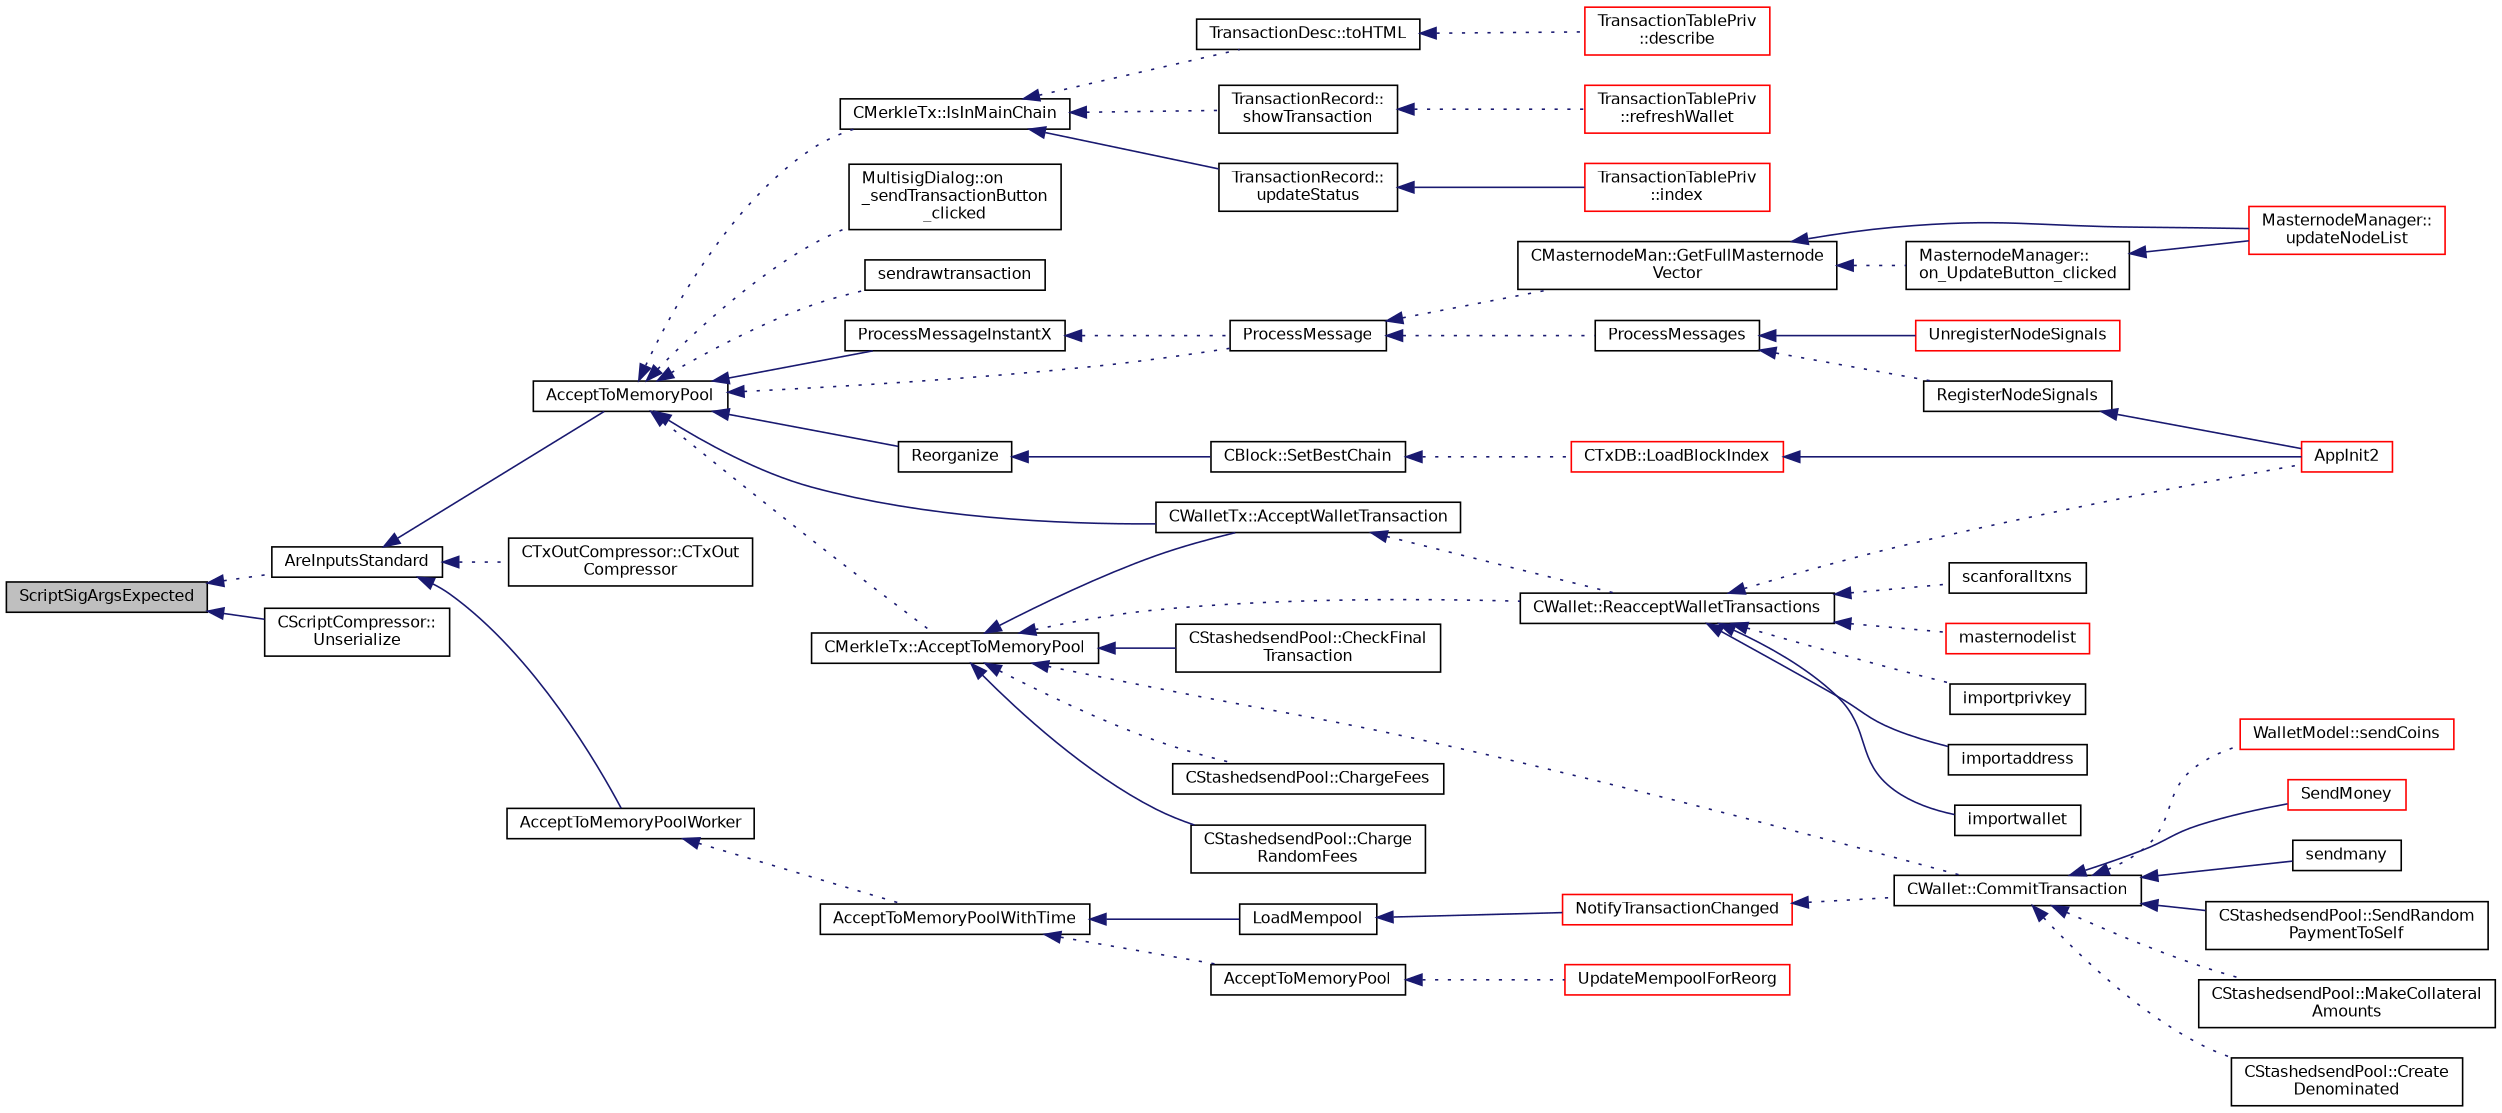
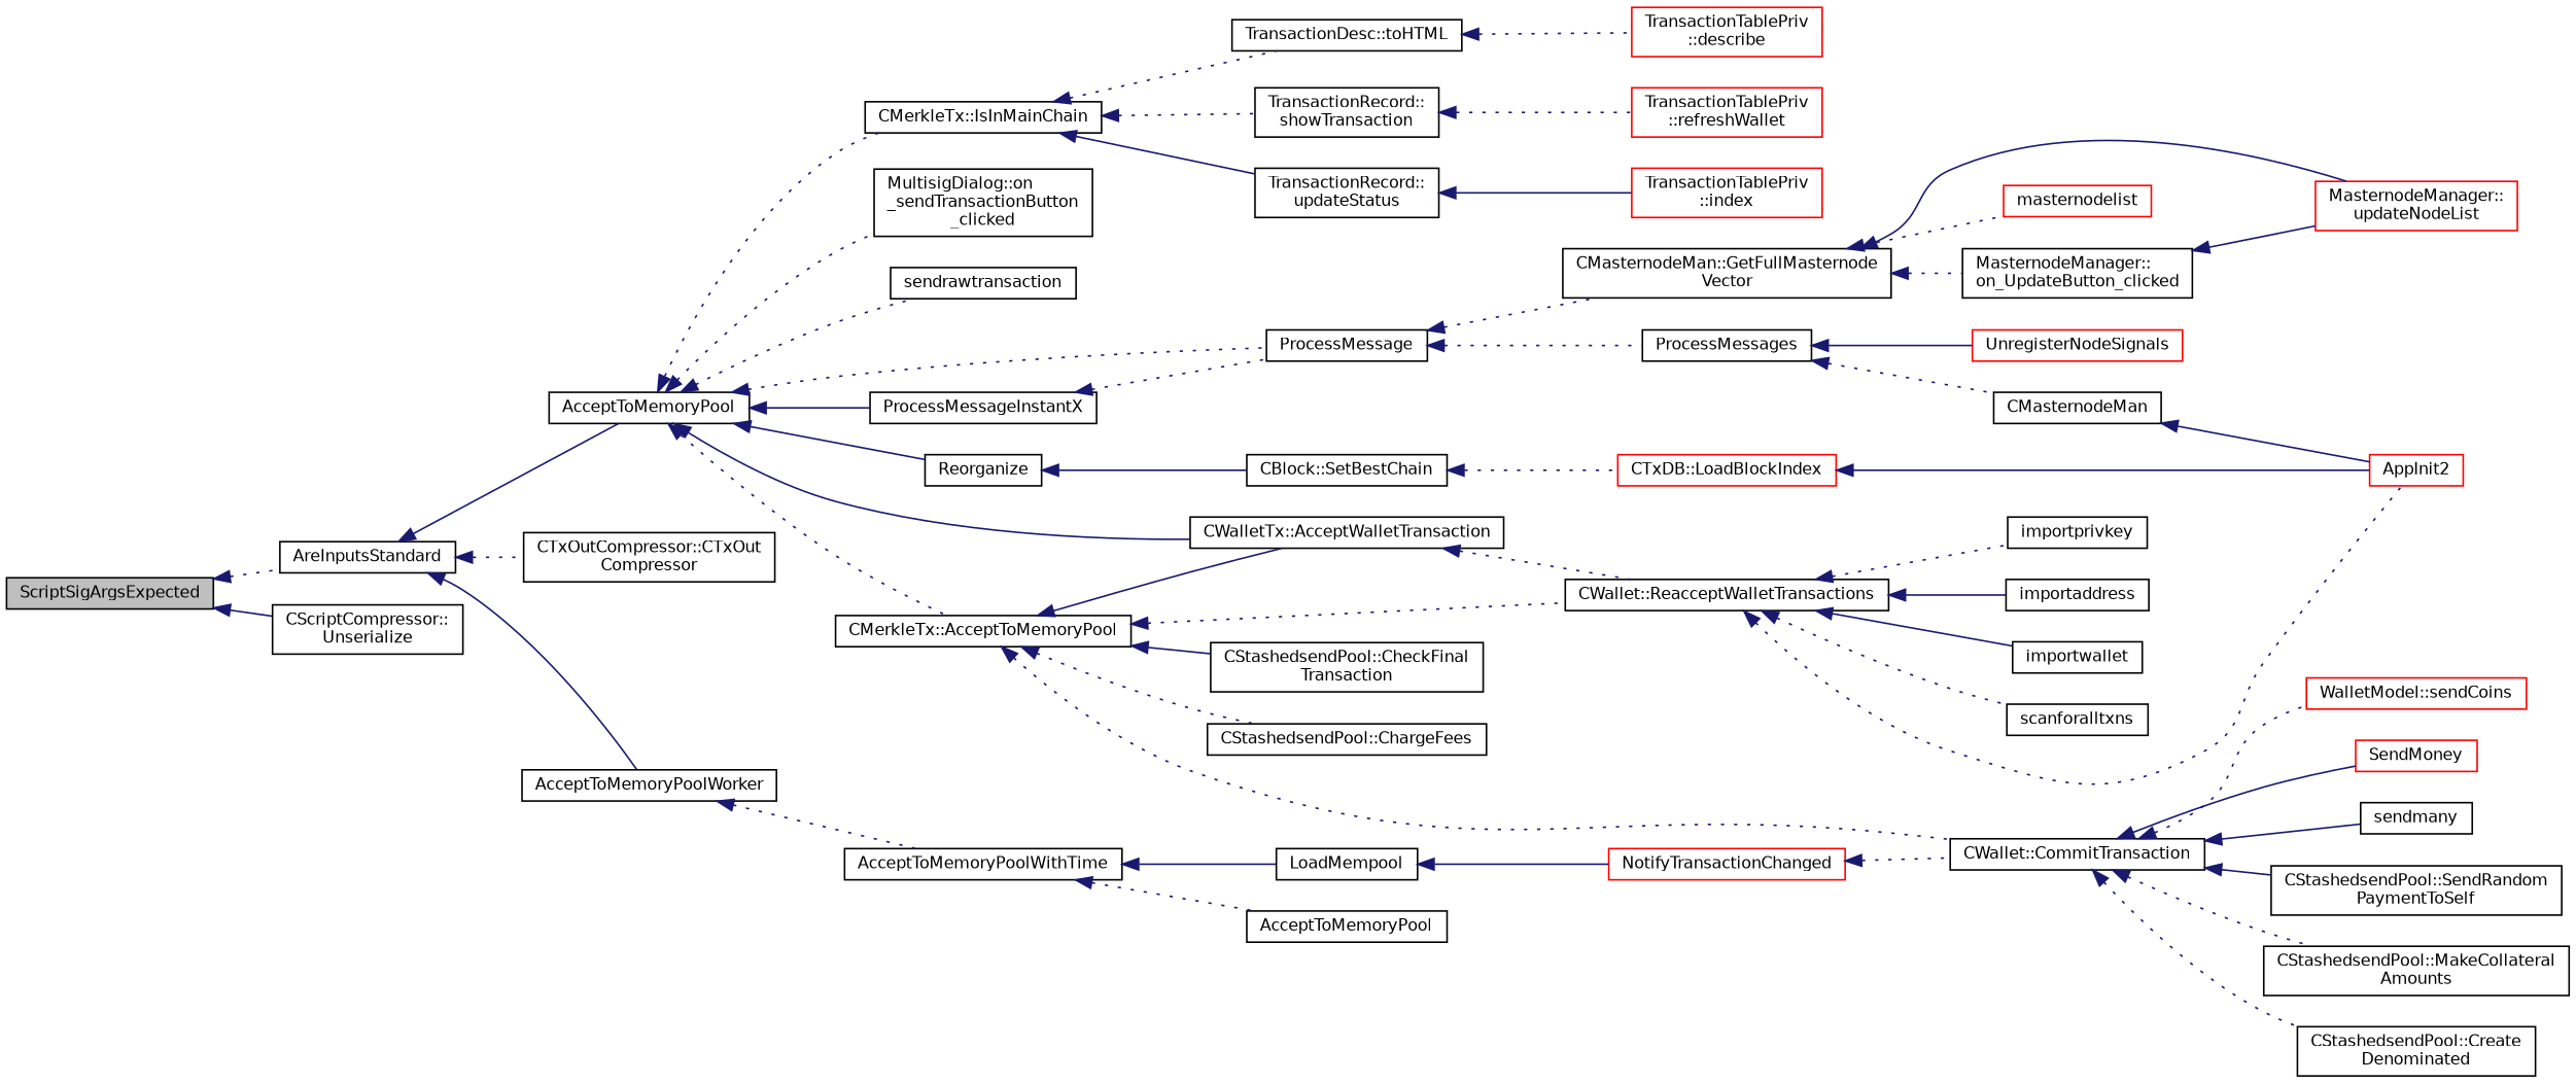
  digraph {
    fontname="DejaVu Sans"
    rankdir=LR
    node [color=black fillcolor=white fontname="DejaVu Sans" fontsize=10 shape=record style=filled]
    edge [color=midnightblue dir=back fontname="DejaVu Sans" fontsize=10 labelfontname=Helvetica labelfontsize=10 style=dotted]
    n1 [fillcolor=grey75 fontcolor=black height=0.2 label=ScriptSigArgsExpected width=0.4]
    n2 [height=0.2 label=AreInputsStandard width=0.4]
    n3 [height=0.2 label="CScriptCompressor::\lUnserialize" width=0.4]
    n4 [height=0.2 label=AcceptToMemoryPool width=0.4]
    n5 [height=0.2 label="CTxOutCompressor::CTxOut\lCompressor" width=0.4]
    n6 [height=0.2 label=AcceptToMemoryPoolWorker width=0.4]
    n7 [height=0.2 label=ProcessMessageInstantX width=0.4]
    n8 [height=0.2 label=ProcessMessage width=0.4]
    n9 [height=0.2 label="CMerkleTx::AcceptToMemoryPool" width=0.4]
    n10 [height=0.2 label="CWalletTx::AcceptWalletTransaction" width=0.4]
    n11 [height=0.2 label=Reorganize width=0.4]
    n12 [height=0.2 label="CMerkleTx::IsInMainChain" width=0.4]
    n13 [height=0.2 label="MultisigDialog::on\l_sendTransactionButton\l_clicked" width=0.4]
    n14 [height=0.2 label=sendrawtransaction width=0.4]
    n15 [height=0.2 label=AcceptToMemoryPoolWithTime width=0.4]
    n16 [height=0.2 label=ProcessMessages width=0.4]
    n17 [height=0.2 label="CMasternodeMan::GetFullMasternode\lVector" width=0.4]
    n18 [height=0.2 label="CWallet::ReacceptWalletTransactions" width=0.4]
    n19 [height=0.2 label="CStashedsendPool::CheckFinal\lTransaction" width=0.4]
    n20 [height=0.2 label="CStashedsendPool::ChargeFees" width=0.4]
-   n21 [height=0.2 label="CStashedsendPool::Charge\lRandomFees" width=0.4]
    n22 [height=0.2 label="CWallet::CommitTransaction" width=0.4]
    n23 [height=0.2 label="CBlock::SetBestChain" width=0.4]
    n24 [height=0.2 label="TransactionDesc::toHTML" width=0.4]
    n25 [height=0.2 label="TransactionRecord::\lshowTransaction" width=0.4]
    n26 [height=0.2 label="TransactionRecord::\lupdateStatus" width=0.4]
-   n27 [height=0.2 label=RegisterNodeSignals width=0.4]
+   n27 [height=0.2 label=CMasternodeMan width=0.4]
    n28 [color=red height=0.2 label=UnregisterNodeSignals width=0.4]
    n29 [color=red height=0.2 label="MasternodeManager::\lupdateNodeList" width=0.4]
    n30 [height=0.2 label="MasternodeManager::\lon_UpdateButton_clicked" width=0.4]
    n31 [color=red height=0.2 label=masternodelist width=0.4]
    n32 [color=red height=0.2 label=AppInit2 width=0.4]
    n33 [height=0.2 label=importprivkey width=0.4]
    n34 [height=0.2 label=importaddress width=0.4]
    n35 [height=0.2 label=importwallet width=0.4]
    n36 [height=0.2 label=scanforalltxns width=0.4]
    n37 [color=red height=0.2 label="WalletModel::sendCoins" width=0.4]
    n38 [color=red height=0.2 label=SendMoney width=0.4]
    n39 [height=0.2 label=sendmany width=0.4]
    n40 [height=0.2 label="CStashedsendPool::SendRandom\lPaymentToSelf" width=0.4]
    n41 [height=0.2 label="CStashedsendPool::MakeCollateral\lAmounts" width=0.4]
    n42 [height=0.2 label="CStashedsendPool::Create\lDenominated" width=0.4]
    n43 [color=red height=0.2 label="CTxDB::LoadBlockIndex" width=0.4]
    n44 [color=red height=0.2 label="TransactionTablePriv\l::describe" width=0.4]
    n45 [color=red height=0.2 label="TransactionTablePriv\l::refreshWallet" width=0.4]
    n46 [color=red height=0.2 label="TransactionTablePriv\l::index" width=0.4]
    n47 [color=red height=0.2 label=NotifyTransactionChanged width=0.4]
    n48 [height=0.2 label=AcceptToMemoryPool width=0.4]
    n49 [height=0.2 label=LoadMempool width=0.4]
-   n50 [color=red height=0.2 label=UpdateMempoolForReorg width=0.4]
    n1 -> n2
    n1 -> n3 [style=solid]
    n2 -> n4 [style=solid]
    n2 -> n5
    n2 -> n6 [style=solid]
    n4 -> n7 [style=solid]
    n4 -> n8
    n4 -> n9
    n4 -> n10 [style=solid]
    n4 -> n11 [style=solid]
    n4 -> n12
    n4 -> n13
    n4 -> n14
    n6 -> n15
    n7 -> n8
    n8 -> n16
    n8 -> n17
    n9 -> n10 [style=solid]
    n9 -> n18
    n9 -> n19 [style=solid]
    n9 -> n20
-   n9 -> n21 [style=solid]
    n9 -> n22
    n10 -> n18
    n11 -> n23 [style=solid]
    n12 -> n24
    n12 -> n25
    n12 -> n26 [style=solid]
    n15 -> n48
    n15 -> n49 [style=solid]
    n16 -> n27
    n16 -> n28 [style=solid]
    n17 -> n29 [style=solid]
    n17 -> n30
-   n18 -> n31
+   n17 -> n31
    n18 -> n32
    n18 -> n33
    n18 -> n34 [style=solid]
    n18 -> n35 [style=solid]
    n18 -> n36
    n22 -> n37
    n22 -> n38 [style=solid]
    n22 -> n39 [style=solid]
    n22 -> n40 [style=solid]
    n22 -> n41
    n22 -> n42
    n23 -> n43
    n24 -> n44
    n25 -> n45
    n26 -> n46 [style=solid]
    n27 -> n32 [style=solid]
    n30 -> n29 [style=solid]
    n43 -> n32 [style=solid]
    n47 -> n22
-   n48 -> n50
    n49 -> n47 [style=solid]
  }
